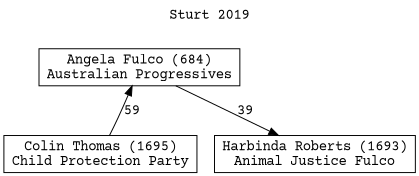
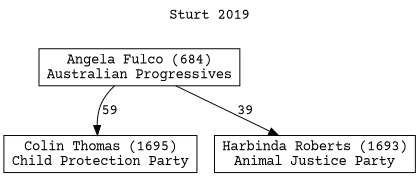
  digraph {
    fontname="Courier Prime"
    label="Sturt 2019"
    labelloc=t
    mclimit=10
    node [fontname="Courier Prime" shape=box]
    edge [fontname="Courier Prime"]
-   n1 [label="Harbinda Roberts (1693)\nAnimal Justice Fulco"]
+   n1 [label="Harbinda Roberts (1693)\nAnimal Justice Party"]
    n2 [label="Colin Thomas (1695)\nChild Protection Party"]
    n3 [label="Angela Fulco (684)\nAustralian Progressives"]
    n3 -> n1 [label=39]
-   n2 -> n3 [label=59]
+   n3 -> n2 [label=59]
  }
